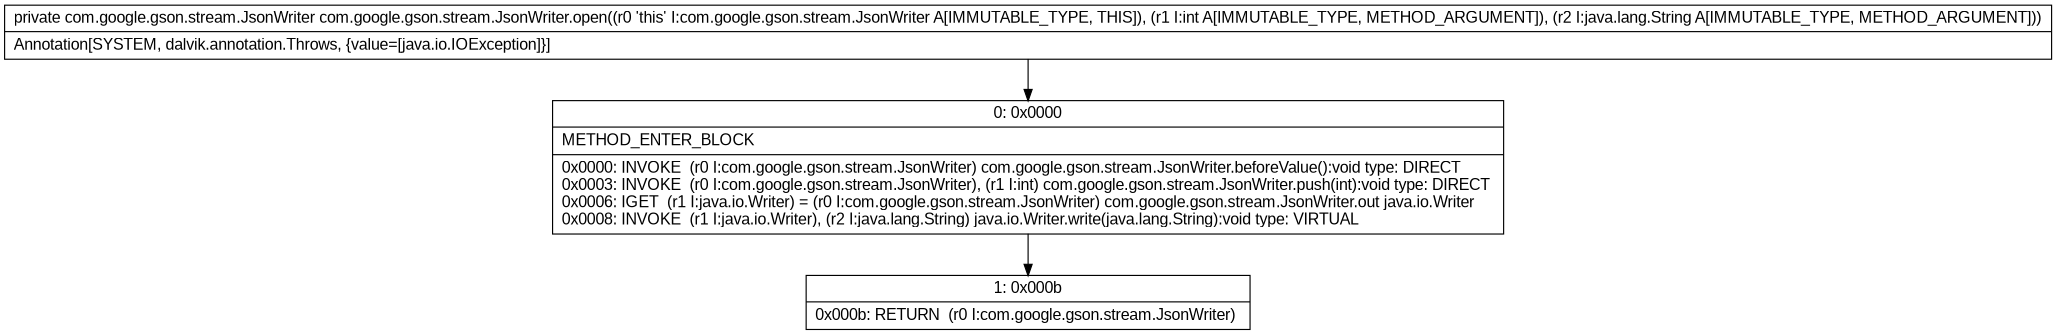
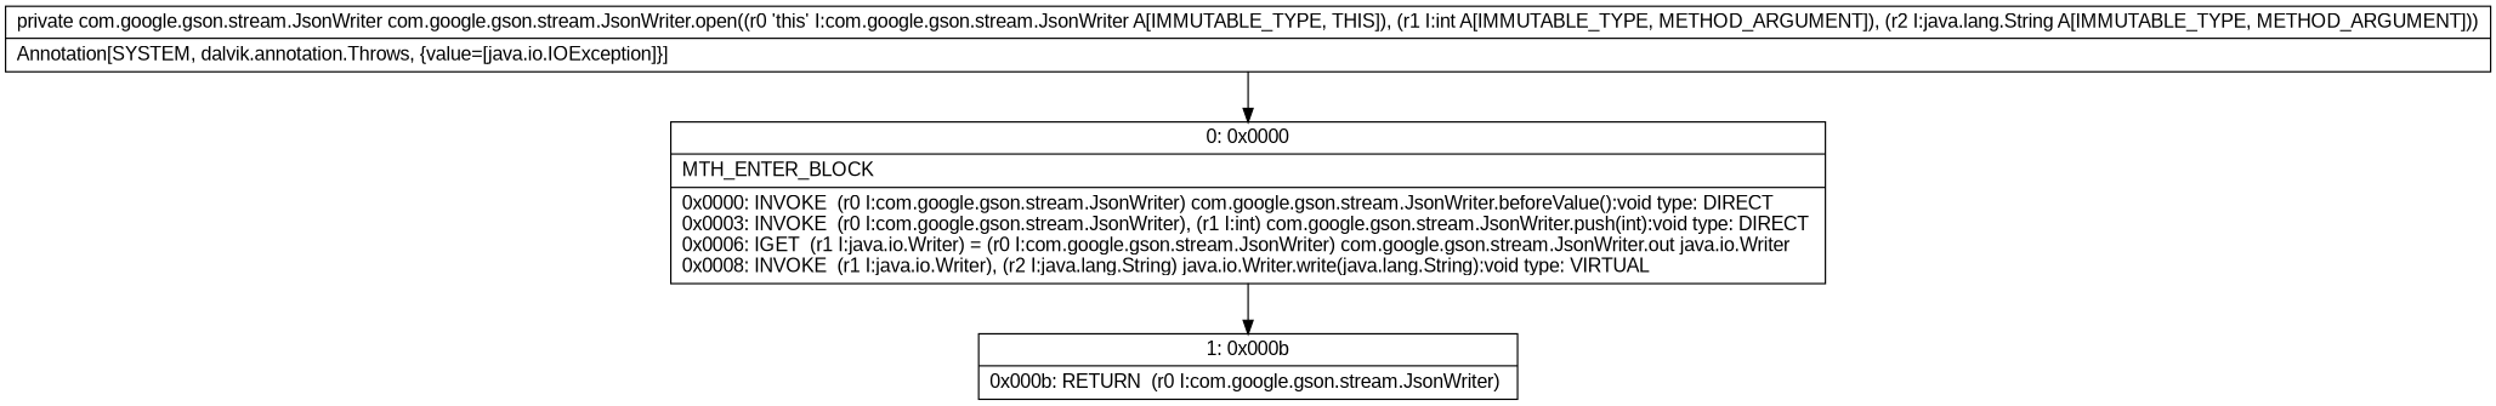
  digraph {
    fontname="Liberation Sans"
    node [shape=record fontname="Liberation Sans"]
    edge [fontname="Liberation Sans"]
-   n1 [label="{0\:\ 0x0000|METHOD_ENTER_BLOCK\l|0x0000: INVOKE  (r0 I:com.google.gson.stream.JsonWriter) com.google.gson.stream.JsonWriter.beforeValue():void type: DIRECT \l0x0003: INVOKE  (r0 I:com.google.gson.stream.JsonWriter), (r1 I:int) com.google.gson.stream.JsonWriter.push(int):void type: DIRECT \l0x0006: IGET  (r1 I:java.io.Writer) = (r0 I:com.google.gson.stream.JsonWriter) com.google.gson.stream.JsonWriter.out java.io.Writer \l0x0008: INVOKE  (r1 I:java.io.Writer), (r2 I:java.lang.String) java.io.Writer.write(java.lang.String):void type: VIRTUAL \l}"]
+   n1 [label="{0\:\ 0x0000|MTH_ENTER_BLOCK\l|0x0000: INVOKE  (r0 I:com.google.gson.stream.JsonWriter) com.google.gson.stream.JsonWriter.beforeValue():void type: DIRECT \l0x0003: INVOKE  (r0 I:com.google.gson.stream.JsonWriter), (r1 I:int) com.google.gson.stream.JsonWriter.push(int):void type: DIRECT \l0x0006: IGET  (r1 I:java.io.Writer) = (r0 I:com.google.gson.stream.JsonWriter) com.google.gson.stream.JsonWriter.out java.io.Writer \l0x0008: INVOKE  (r1 I:java.io.Writer), (r2 I:java.lang.String) java.io.Writer.write(java.lang.String):void type: VIRTUAL \l}"]
    n2 [label="{1\:\ 0x000b|0x000b: RETURN  (r0 I:com.google.gson.stream.JsonWriter) \l}"]
    n3 [label="{private com.google.gson.stream.JsonWriter com.google.gson.stream.JsonWriter.open((r0 'this' I:com.google.gson.stream.JsonWriter A[IMMUTABLE_TYPE, THIS]), (r1 I:int A[IMMUTABLE_TYPE, METHOD_ARGUMENT]), (r2 I:java.lang.String A[IMMUTABLE_TYPE, METHOD_ARGUMENT]))  | Annotation[SYSTEM, dalvik.annotation.Throws, \{value=[java.io.IOException]\}]\l}"]
    n1 -> n2
    n3 -> n1
  }
